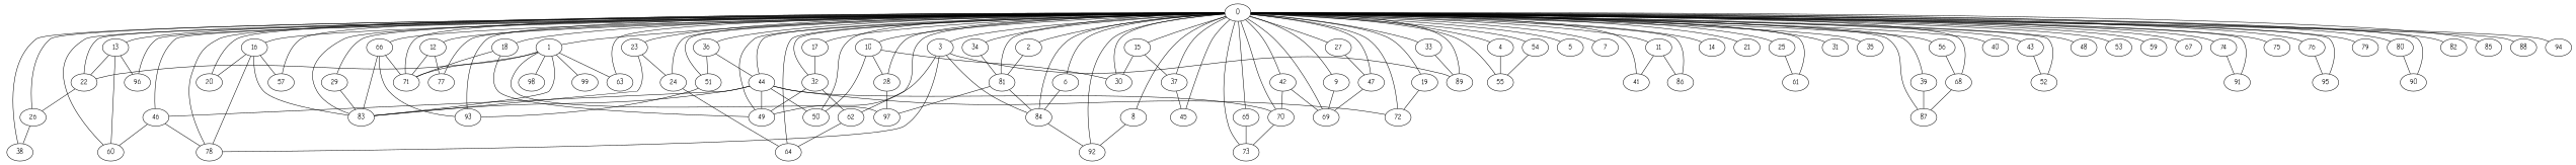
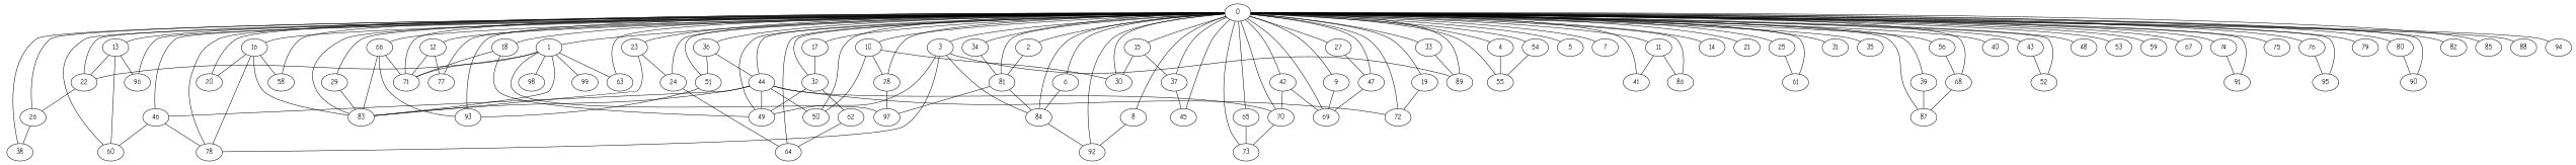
  graph {
    fontname="Comic Neue"
    node [fontname="Comic Neue"]
    edge [fontname="Comic Neue"]
    0
    1
    2
    3
    4
    5
    6
    7
    8
    9
    10
    11
    12
    13
    14
    15
    16
    17
    18
    19
    20
    21
    22
    23
    24
    25
    26
    27
    28
    29
    30
    31
    32
    33
    34
    35
    36
    37
    38
    39
    40
    41
    42
    43
    44
    45
    46
    47
    48
    49
    50
    51
    52
    53
    54
    55
    56
-   58 [label=57]
+   58
    59
    60
    61
    62
    63
    64
    65
    66
    67
    68
    69
    70
    71
    72
    73
    74
    75
    76
    77
    78
    79
    80
    81
    82
    83
    84
    85
    86
    87
    88
    89
    90
    91
    92
    93
    94
    95
    96
    97
    98
    99
    0 -- 1
    0 -- 2
    0 -- 3
    0 -- 4
    0 -- 5
    0 -- 6
    0 -- 7
    0 -- 8
    0 -- 9
    0 -- 10
    0 -- 11
    0 -- 12
    0 -- 13
    0 -- 14
    0 -- 15
    0 -- 16
    0 -- 17
    0 -- 18
    0 -- 19
    0 -- 20
    0 -- 21
    0 -- 22
    0 -- 23
    0 -- 24
    0 -- 25
    0 -- 26
    0 -- 27
    0 -- 28
    0 -- 29
    0 -- 30
    0 -- 31
    0 -- 32
    0 -- 33
    0 -- 34
    0 -- 35
    0 -- 36
    0 -- 37
    0 -- 38
    0 -- 39
    0 -- 40
    0 -- 41
    0 -- 42
    0 -- 43
    0 -- 44
    0 -- 45
    0 -- 46
    0 -- 47
    0 -- 48
    0 -- 49
    0 -- 50
    0 -- 51
    0 -- 52
    0 -- 53
    0 -- 54
    0 -- 55
    0 -- 56
    0 -- 58
    0 -- 59
    0 -- 60
    0 -- 61
-   0 -- 62
    0 -- 63
    0 -- 64
    0 -- 65
    0 -- 66
    0 -- 67
    0 -- 68
    0 -- 69
    0 -- 70
    0 -- 71
    0 -- 72
    0 -- 73
    0 -- 74
    0 -- 75
    0 -- 76
    0 -- 77
    0 -- 78
    0 -- 79
    0 -- 80
    0 -- 81
    0 -- 82
    0 -- 83
    0 -- 84
    0 -- 85
    0 -- 86
    0 -- 87
    0 -- 88
    0 -- 89
    0 -- 90
    0 -- 91
    0 -- 92
    0 -- 93
    0 -- 94
    0 -- 95
    0 -- 96
    1 -- 22
    1 -- 63
    1 -- 71
    1 -- 83
    1 -- 97
    1 -- 98
    1 -- 99
    2 -- 81
    3 -- 49
    3 -- 78
    3 -- 84
    3 -- 89
    4 -- 55
    6 -- 84
    8 -- 92
    9 -- 69
    10 -- 28
    10 -- 30
    10 -- 50
    11 -- 41
    11 -- 86
    12 -- 71
    12 -- 77
    13 -- 22
    13 -- 60
    13 -- 96
    15 -- 30
    15 -- 37
    16 -- 20
    16 -- 58
    16 -- 78
    16 -- 83
    17 -- 32
    18 -- 49
    18 -- 71
    19 -- 72
    22 -- 26
    23 -- 24
    23 -- 83
    24 -- 64
    25 -- 61
    26 -- 38
    27 -- 47
    28 -- 97
    29 -- 83
    32 -- 49
    32 -- 62
    33 -- 89
    34 -- 81
    36 -- 44
    36 -- 51
    37 -- 45
    39 -- 87
    42 -- 69
    42 -- 70
    43 -- 52
    44 -- 46
    44 -- 49
    44 -- 50
    44 -- 70
    44 -- 72
    44 -- 83
    46 -- 60
    46 -- 78
    47 -- 69
    51 -- 93
    54 -- 55
    56 -- 68
    62 -- 64
    65 -- 73
    66 -- 71
    66 -- 83
    66 -- 93
    68 -- 87
    70 -- 73
    74 -- 91
    76 -- 95
    80 -- 90
    81 -- 84
    81 -- 97
    84 -- 92
  }
